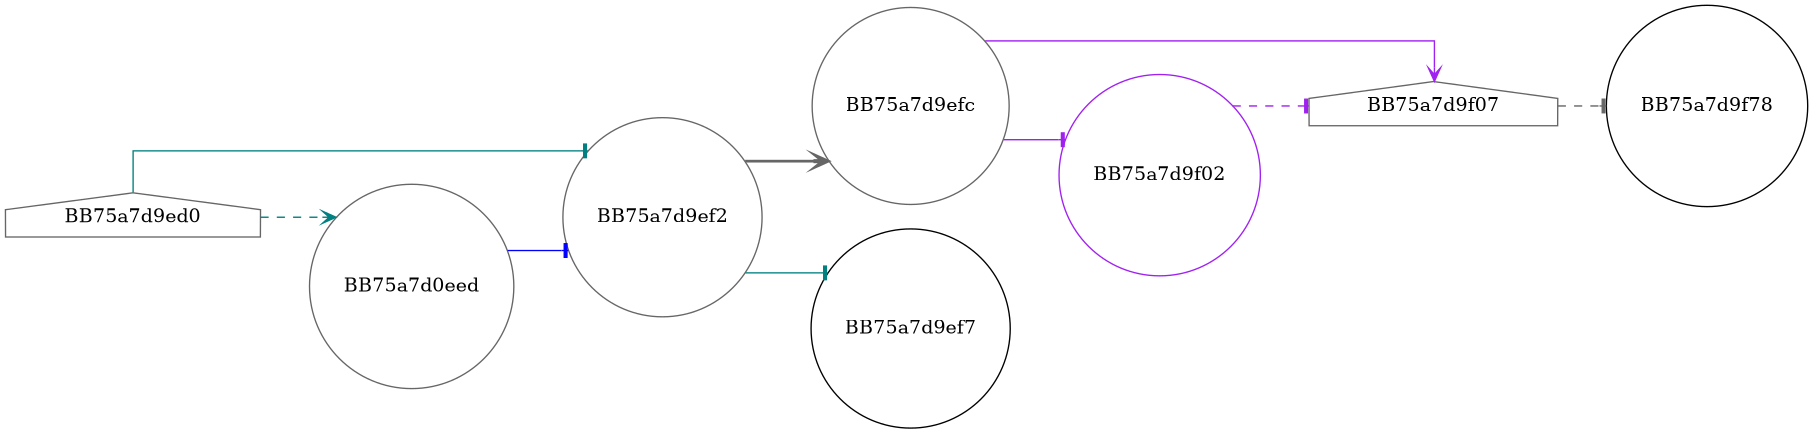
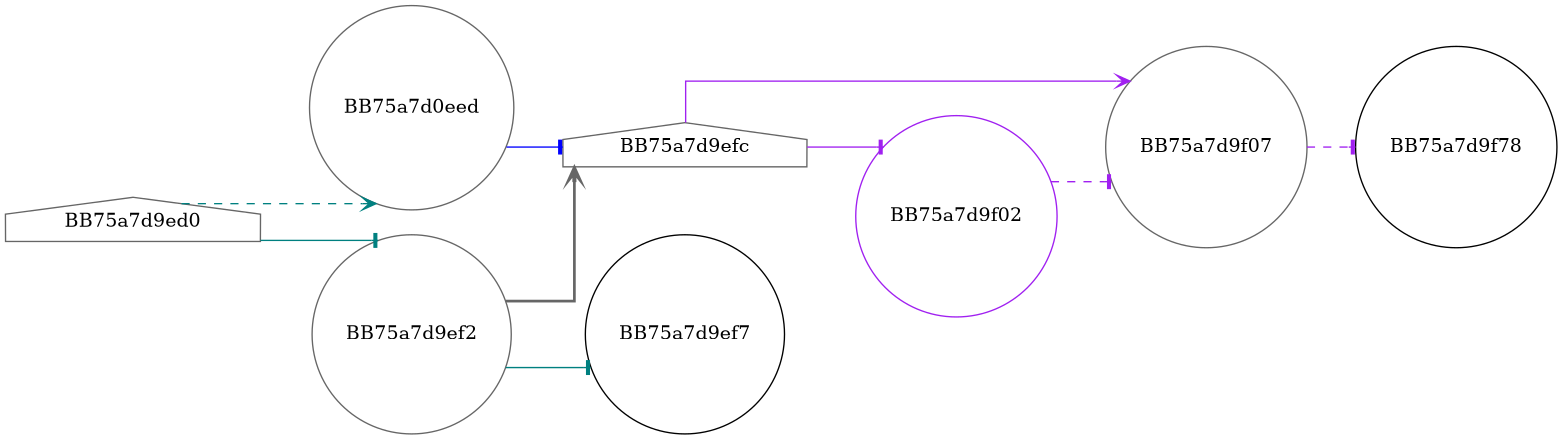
  digraph {
    rankdir=LR
    splines=ortho
    node [color=gray40 shape=circle]
    edge [arrowhead=tee color=teal style=solid]
    BB75a7d9ed0 [shape=house]
    BB75a7d9ef2
    n3 [label=BB75a7d0eed]
-   BB75a7d9efc
+   BB75a7d9efc [shape=house]
    BB75a7d9ef7 [color=black]
-   BB75a7d9f07 [shape=house]
+   BB75a7d9f07
    BB75a7d9f02 [color=purple]
    BB75a7d9f78 [color=black]
    BB75a7d9ed0 -> BB75a7d9ef2
    BB75a7d9ed0 -> n3 [arrowhead=vee style=dashed]
    BB75a7d9ef2 -> BB75a7d9efc [arrowhead=vee color=gray40 style=bold]
    BB75a7d9ef2 -> BB75a7d9ef7
-   n3 -> BB75a7d9ef2 [color=blue]
+   n3 -> BB75a7d9efc [color=blue]
    BB75a7d9efc -> BB75a7d9f07 [arrowhead=vee color=purple]
    BB75a7d9efc -> BB75a7d9f02 [color=purple]
-   BB75a7d9f07 -> BB75a7d9f78 [color=gray40 style=dashed]
+   BB75a7d9f07 -> BB75a7d9f78 [color=purple style=dashed]
    BB75a7d9f02 -> BB75a7d9f07 [color=purple style=dashed]
  }
